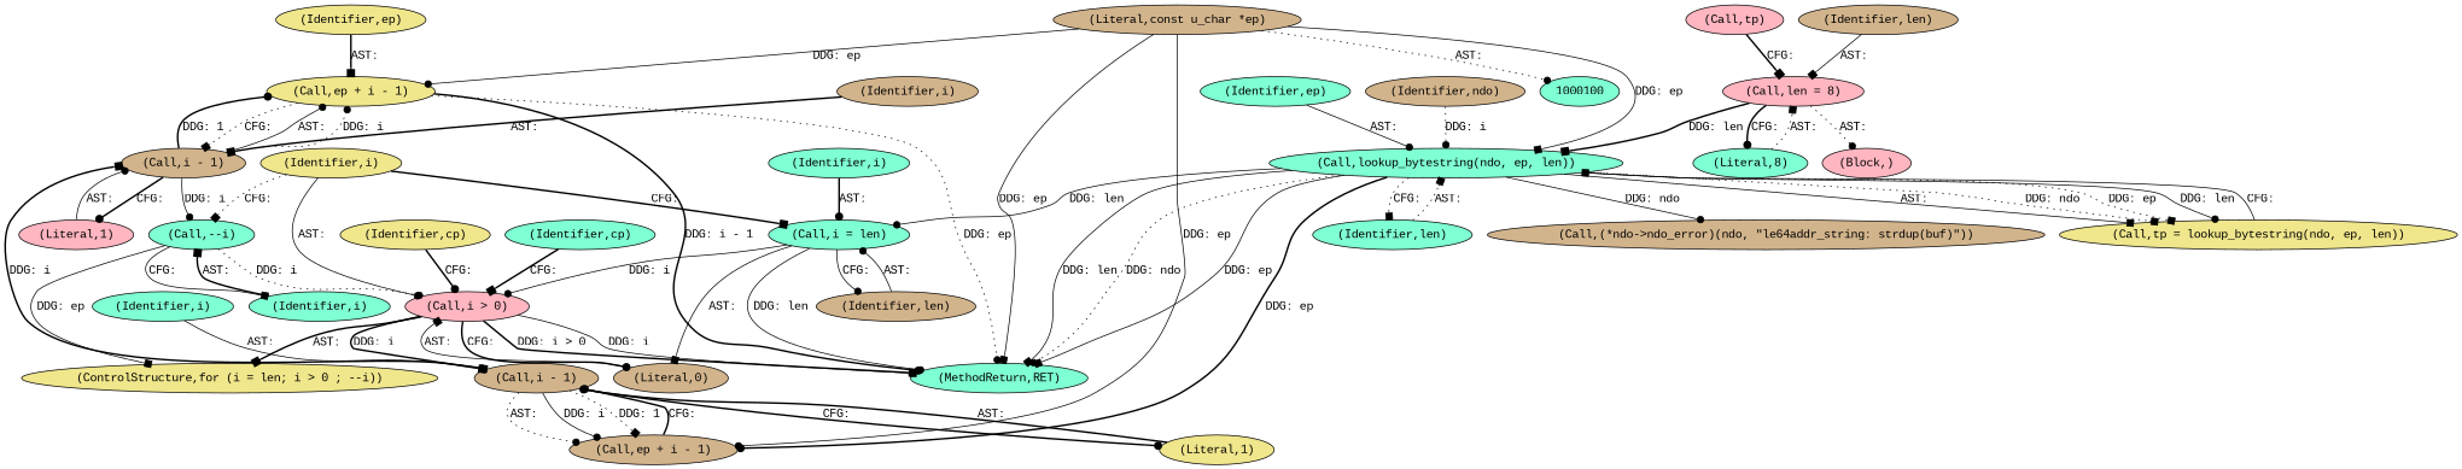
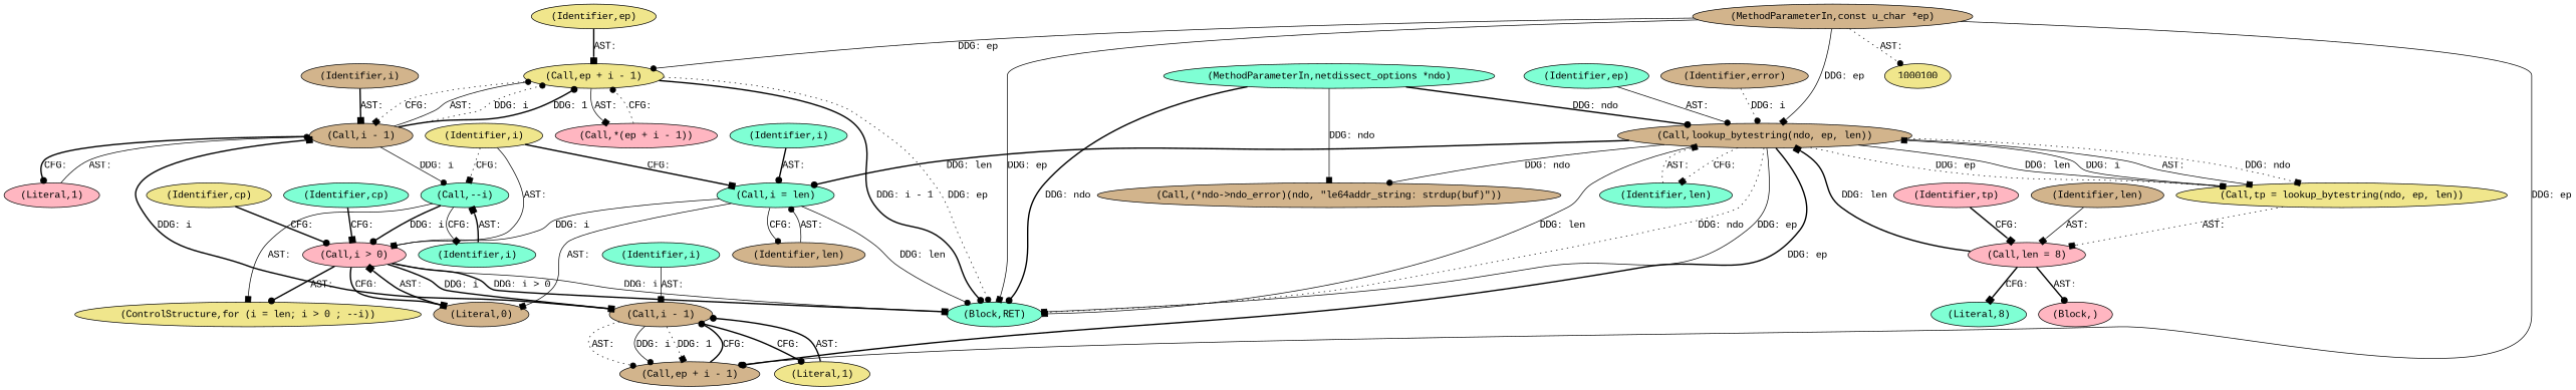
  digraph {
    fontname="Liberation Mono"
    node [fillcolor=aquamarine fontname="Liberation Mono" style=filled]
    edge [arrowhead=dot fontname="Liberation Mono" style=solid]
    n1 [fillcolor=khaki label="(Call,ep + i - 1)"]
    n2 [fillcolor=tan label="(Call,i - 1)"]
-   n4 [label="(MethodReturn,RET)"]
+   n3 [fillcolor=lightpink label="(Call,*(ep + i - 1))"]
+   n4 [label="(Block,RET)"]
    n5 [label="(Call,--i)"]
    n6 [fillcolor=lightpink label="(Literal,1)"]
-   n7 [fillcolor=tan label="(Literal,const u_char *ep)"]
-   n8 [label="(Call,lookup_bytestring(ndo, ep, len))"]
+   n7 [fillcolor=tan label="(MethodParameterIn,const u_char *ep)"]
+   n8 [fillcolor=tan label="(Call,lookup_bytestring(ndo, ep, len))"]
    n9 [fillcolor=tan label="(Call,ep + i - 1)"]
-   1000100
+   1000100 [fillcolor=khaki]
    n11 [label="(Call,i = len)"]
    n12 [fillcolor=tan label="(Call,(*ndo->ndo_error)(ndo, \"le64addr_string: strdup(buf)\"))"]
    n13 [fillcolor=khaki label="(Call,tp = lookup_bytestring(ndo, ep, len))"]
    n14 [label="(Identifier,len)"]
    n15 [fillcolor=tan label="(Call,i - 1)"]
    n16 [fillcolor=lightpink label="(Call,i > 0)"]
    n17 [fillcolor=khaki label="(ControlStructure,for (i = len; i > 0 ; --i))"]
    n18 [label="(Identifier,i)"]
    n19 [fillcolor=khaki label="(Literal,1)"]
    n20 [fillcolor=tan label="(Literal,0)"]
    n21 [fillcolor=tan label="(Identifier,len)"]
+   n22 [label="(MethodParameterIn,netdissect_options *ndo)"]
    n23 [fillcolor=lightpink label="(Call,len = 8)"]
    n24 [label="(Literal,8)"]
    n25 [fillcolor=lightpink label="(Block,)"]
    n26 [fillcolor=khaki label="(Identifier,cp)"]
-   n27 [fillcolor=lightpink label="(Call,tp)"]
+   n27 [fillcolor=lightpink label="(Identifier,tp)"]
    n28 [fillcolor=khaki label="(Identifier,ep)"]
    n29 [label="(Identifier,i)"]
    n30 [label="(Identifier,i)"]
    n31 [label="(Identifier,ep)"]
    n32 [fillcolor=tan label="(Identifier,i)"]
    n33 [label="(Identifier,cp)"]
-   n34 [fillcolor=tan label="(Identifier,ndo)"]
+   n34 [fillcolor=tan label="(Identifier,error)"]
    n35 [fillcolor=tan label="(Identifier,len)"]
    n36 [fillcolor=khaki label="(Identifier,i)"]
    n1 -> n2 [arrowhead=box label="CFG: " style=dotted]
+   n1 -> n3 [arrowhead=box label="AST: "]
    n1 -> n4 [label="DDG: i - 1" style=bold]
    n1 -> n4 [label="DDG: ep" style=dotted]
    n2 -> n1 [label="AST: "]
    n2 -> n1 [label="DDG: i" style=dotted]
    n2 -> n1 [label="DDG: 1" style=bold]
    n2 -> n5 [label="DDG: i"]
    n2 -> n6 [label="CFG: " style=bold]
-   n5 -> n16 [label="DDG: i" style=dotted]
-   n5 -> n17 [arrowhead=box label="DDG: ep"]
+   n3 -> n1 [label="CFG: " style=dotted]
+   n5 -> n16 [label="DDG: i" style=bold]
+   n5 -> n17 [arrowhead=box label="AST: "]
    n5 -> n18 [arrowhead=box label="CFG: "]
    n6 -> n2 [label="AST: "]
    n7 -> n1 [label="DDG: ep"]
    n7 -> n4 [arrowhead=box label="DDG: ep"]
    n7 -> n8 [arrowhead=box label="DDG: ep"]
    n7 -> n9 [label="DDG: ep"]
    n7 -> 1000100 [label="AST: " style=dotted]
    n8 -> n4 [arrowhead=box label="DDG: len"]
    n8 -> n4 [label="DDG: ndo" style=dotted]
    n8 -> n4 [arrowhead=box label="DDG: ep"]
    n8 -> n9 [label="DDG: ep" style=bold]
-   n8 -> n11 [label="DDG: len"]
+   n8 -> n11 [label="DDG: len" style=bold]
    n8 -> n12 [label="DDG: ndo"]
    n8 -> n13 [arrowhead=box label="AST: "]
    n8 -> n13 [arrowhead=box label="DDG: ndo" style=dotted]
    n8 -> n13 [arrowhead=box label="DDG: ep" style=dotted]
    n8 -> n13 [label="DDG: len"]
    n8 -> n14 [arrowhead=box label="CFG: " style=dotted]
    n9 -> n15 [label="CFG: " style=bold]
    n11 -> n4 [label="DDG: len"]
-   n11 -> n16 [label="DDG: i"]
+   n11 -> n16 [arrowhead=box label="DDG: i"]
    n11 -> n20 [arrowhead=box label="AST: "]
    n11 -> n21 [label="CFG: "]
-   n13 -> n8 [arrowhead=box label="CFG: "]
+   n13 -> n8 [arrowhead=box label="DDG: i"]
    n14 -> n8 [arrowhead=box label="AST: " style=dotted]
    n15 -> n2 [arrowhead=box label="DDG: i" style=bold]
    n15 -> n9 [label="AST: " style=dotted]
    n15 -> n9 [label="DDG: i"]
    n15 -> n9 [arrowhead=box label="DDG: 1" style=dotted]
    n15 -> n19 [label="CFG: " style=bold]
    n16 -> n4 [label="DDG: i"]
    n16 -> n4 [arrowhead=box label="DDG: i > 0" style=bold]
    n16 -> n15 [arrowhead=box label="DDG: i" style=bold]
-   n16 -> n17 [arrowhead=box label="AST: " style=bold]
-   n16 -> n20 [label="CFG: " style=bold]
+   n16 -> n17 [label="AST: " style=bold]
+   n16 -> n20 [arrowhead=box label="CFG: " style=bold]
    n18 -> n5 [arrowhead=box label="AST: " style=bold]
    n19 -> n15 [label="AST: " style=bold]
-   n20 -> n16 [arrowhead=box label="AST: "]
+   n20 -> n16 [arrowhead=box label="AST: " style=bold]
    n21 -> n11 [label="AST: "]
+   n22 -> n4 [label="DDG: ndo" style=bold]
+   n22 -> n8 [label="DDG: ndo" style=bold]
+   n22 -> n12 [arrowhead=box label="DDG: ndo"]
    n23 -> n8 [arrowhead=box label="DDG: len" style=bold]
-   n23 -> n24 [label="CFG: " style=bold]
-   n23 -> n25 [label="AST: " style=dotted]
-   n24 -> n23 [arrowhead=box label="AST: " style=dotted]
+   n23 -> n24 [arrowhead=box label="CFG: " style=bold]
+   n23 -> n25 [label="AST: " style=bold]
+   n13 -> n23 [arrowhead=box label="AST: " style=dotted]
    n26 -> n16 [label="CFG: " style=bold]
    n27 -> n23 [arrowhead=box label="CFG: " style=bold]
    n28 -> n1 [arrowhead=box label="AST: " style=bold]
    n29 -> n11 [label="AST: " style=bold]
    n30 -> n15 [arrowhead=box label="AST: "]
    n31 -> n8 [label="AST: "]
    n32 -> n2 [arrowhead=box label="AST: " style=bold]
    n33 -> n16 [arrowhead=box label="CFG: " style=bold]
    n34 -> n8 [label="DDG: i" style=dotted]
    n35 -> n23 [arrowhead=box label="AST: "]
    n36 -> n5 [arrowhead=box label="CFG: " style=dotted]
    n36 -> n11 [arrowhead=box label="CFG: " style=bold]
    n36 -> n16 [label="AST: "]
  }
